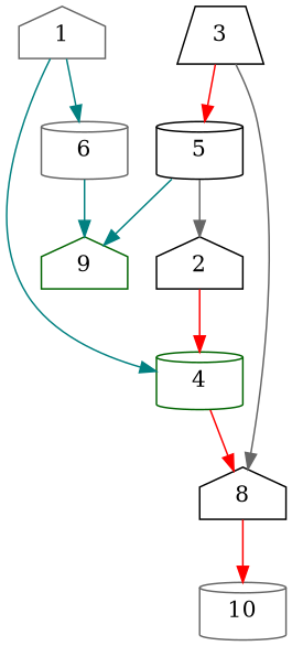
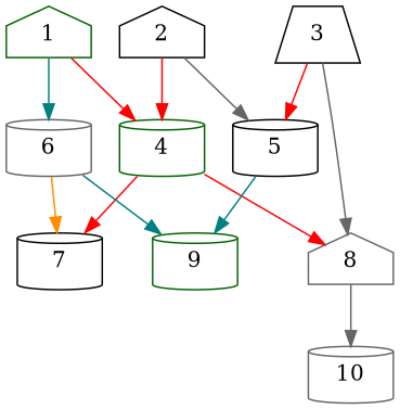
  digraph {
    node [alpha=0.04 color=gray40 shape=cylinder]
    edge [color=red]
-   1 [alpha=0.06 expect_size=31628288 shape=house]
+   1 [alpha=0.06 color=darkgreen expect_size=31628288 shape=house]
    4 [color=darkgreen expect_size=13452288]
    6 [alpha=0.17 expect_size=10674176]
-   8 [alpha=0.08 color=black expect_size=9886720 shape=house]
-   9 [alpha=0.00 color=darkgreen expect_size=38334464 shape=house]
+   7 [alpha=0.19 color=black expect_size=41061376]
+   8 [alpha=0.08 expect_size=9886720 shape=house]
+   9 [alpha=0.00 color=darkgreen expect_size=38334464]
    10 [alpha=0.17 expect_size=29163520]
    2 [color=black expect_size=51006464 shape=house]
    5 [alpha=0.08 color=black expect_size=21712896]
    3 [alpha=0.02 color=black expect_size=15314944 shape=trapezium]
-   1 -> 4 [color=teal]
+   1 -> 4
    1 -> 6 [color=teal]
+   4 -> 7
    4 -> 8
+   6 -> 7 [color=darkorange]
    6 -> 9 [color=teal]
-   8 -> 10
+   8 -> 10 [color=gray40]
    2 -> 4
-   5 -> 2 [color=gray40]
+   2 -> 5 [color=gray40]
    5 -> 9 [color=teal]
    3 -> 8 [color=gray40]
    3 -> 5
  }
